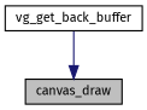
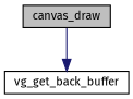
  digraph {
    rankdir=TB
    fontname="Fira Sans"
    node [color=black fontname="Fira Sans" fontsize=10 shape=record style=filled]
    n1 [fillcolor=grey75 fontcolor=black height=0.2 label=canvas_draw width=0.4]
    n2 [fillcolor=white height=0.2 label=vg_get_back_buffer width=0.4]
-   n2 -> n1 [color=midnightblue fontname="Fira Sans" fontsize=10 labelfontname=Helvetica labelfontsize=10 style=solid]
+   n1 -> n2 [color=midnightblue fontname="Fira Sans" fontsize=10 labelfontname=Helvetica labelfontsize=10 style=solid]
  }
